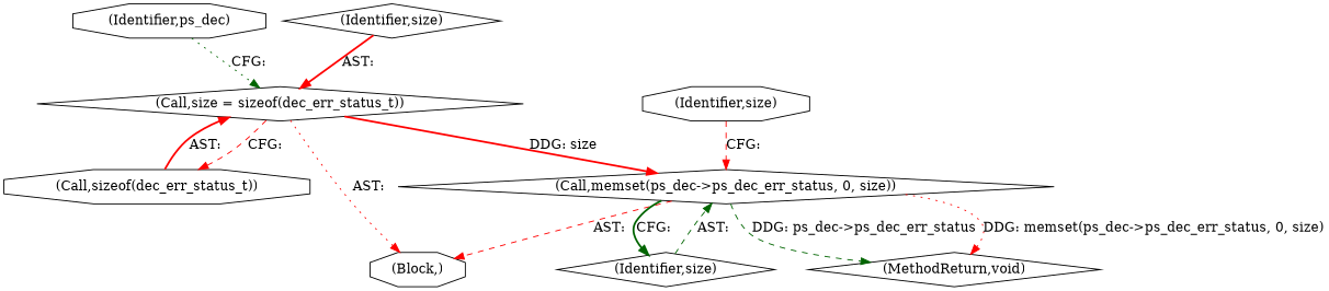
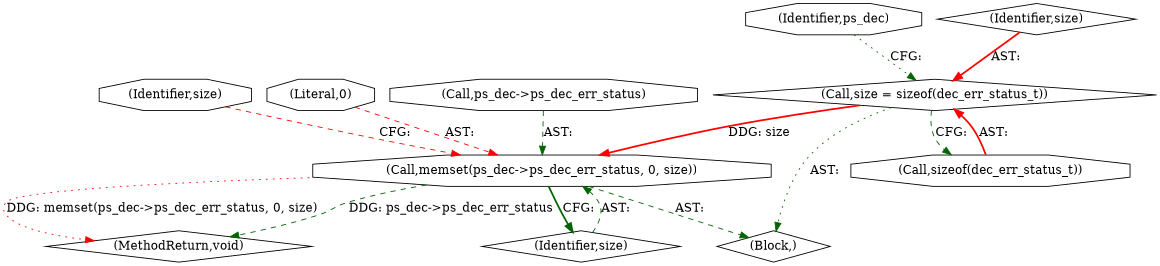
  digraph {
    node [shape=octagon]
    edge [color=red style=dashed]
    n1 [label="(Call,size = sizeof(dec_err_status_t))" shape=diamond]
-   n2 [label="(Call,memset(ps_dec->ps_dec_err_status, 0, size))" shape=diamond]
+   n2 [label="(Call,memset(ps_dec->ps_dec_err_status, 0, size))"]
    n3 [label="(Call,sizeof(dec_err_status_t))"]
-   n4 [label="(Block,)"]
+   n4 [label="(Block,)" shape=diamond]
    n5 [label="(MethodReturn,void)" shape=diamond]
    n6 [label="(Identifier,size)" shape=diamond]
    n7 [label="(Identifier,size)"]
+   n8 [label="(Literal,0)"]
    n9 [label="(Identifier,ps_dec)"]
+   n10 [label="(Call,ps_dec->ps_dec_err_status)"]
    n11 [label="(Identifier,size)" shape=diamond]
    n1 -> n2 [label="DDG: size" style=bold]
-   n1 -> n3 [label="CFG: "]
-   n1 -> n4 [label="AST: " style=dotted]
-   n2 -> n4 [label="AST: "]
+   n1 -> n3 [color=darkgreen label="CFG: "]
+   n1 -> n4 [color=darkgreen label="AST: " style=dotted]
+   n2 -> n4 [color=darkgreen label="AST: "]
    n2 -> n5 [label="DDG: memset(ps_dec->ps_dec_err_status, 0, size)" style=dotted]
    n2 -> n5 [color=darkgreen label="DDG: ps_dec->ps_dec_err_status"]
    n2 -> n6 [color=darkgreen label="CFG: " style=bold]
    n3 -> n1 [label="AST: " style=bold]
    n6 -> n2 [color=darkgreen label="AST: "]
    n7 -> n2 [label="CFG: "]
+   n8 -> n2 [label="AST: "]
    n9 -> n1 [color=darkgreen label="CFG: " style=dotted]
+   n10 -> n2 [color=darkgreen label="AST: "]
    n11 -> n1 [label="AST: " style=bold]
  }
